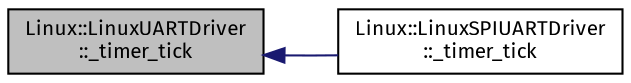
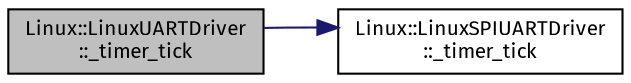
  digraph {
    rankdir=LR
    fontname="Fira Sans"
    node [color=black fontname="Fira Sans" fontsize=10 shape=record style=filled]
    n1 [fillcolor=grey75 fontcolor=black height=0.2 label="Linux::LinuxUARTDriver\l::_timer_tick" width=0.4]
    n2 [fillcolor=white height=0.2 label="Linux::LinuxSPIUARTDriver\l::_timer_tick" width=0.4]
-   n1 -> n2 [color=midnightblue dir=back fontname="Fira Sans" fontsize=10 labelfontname=Helvetica labelfontsize=10 style=solid]
+   n2 -> n1 [color=midnightblue dir=back fontname="Fira Sans" fontsize=10 labelfontname=Helvetica labelfontsize=10 style=solid]
  }
